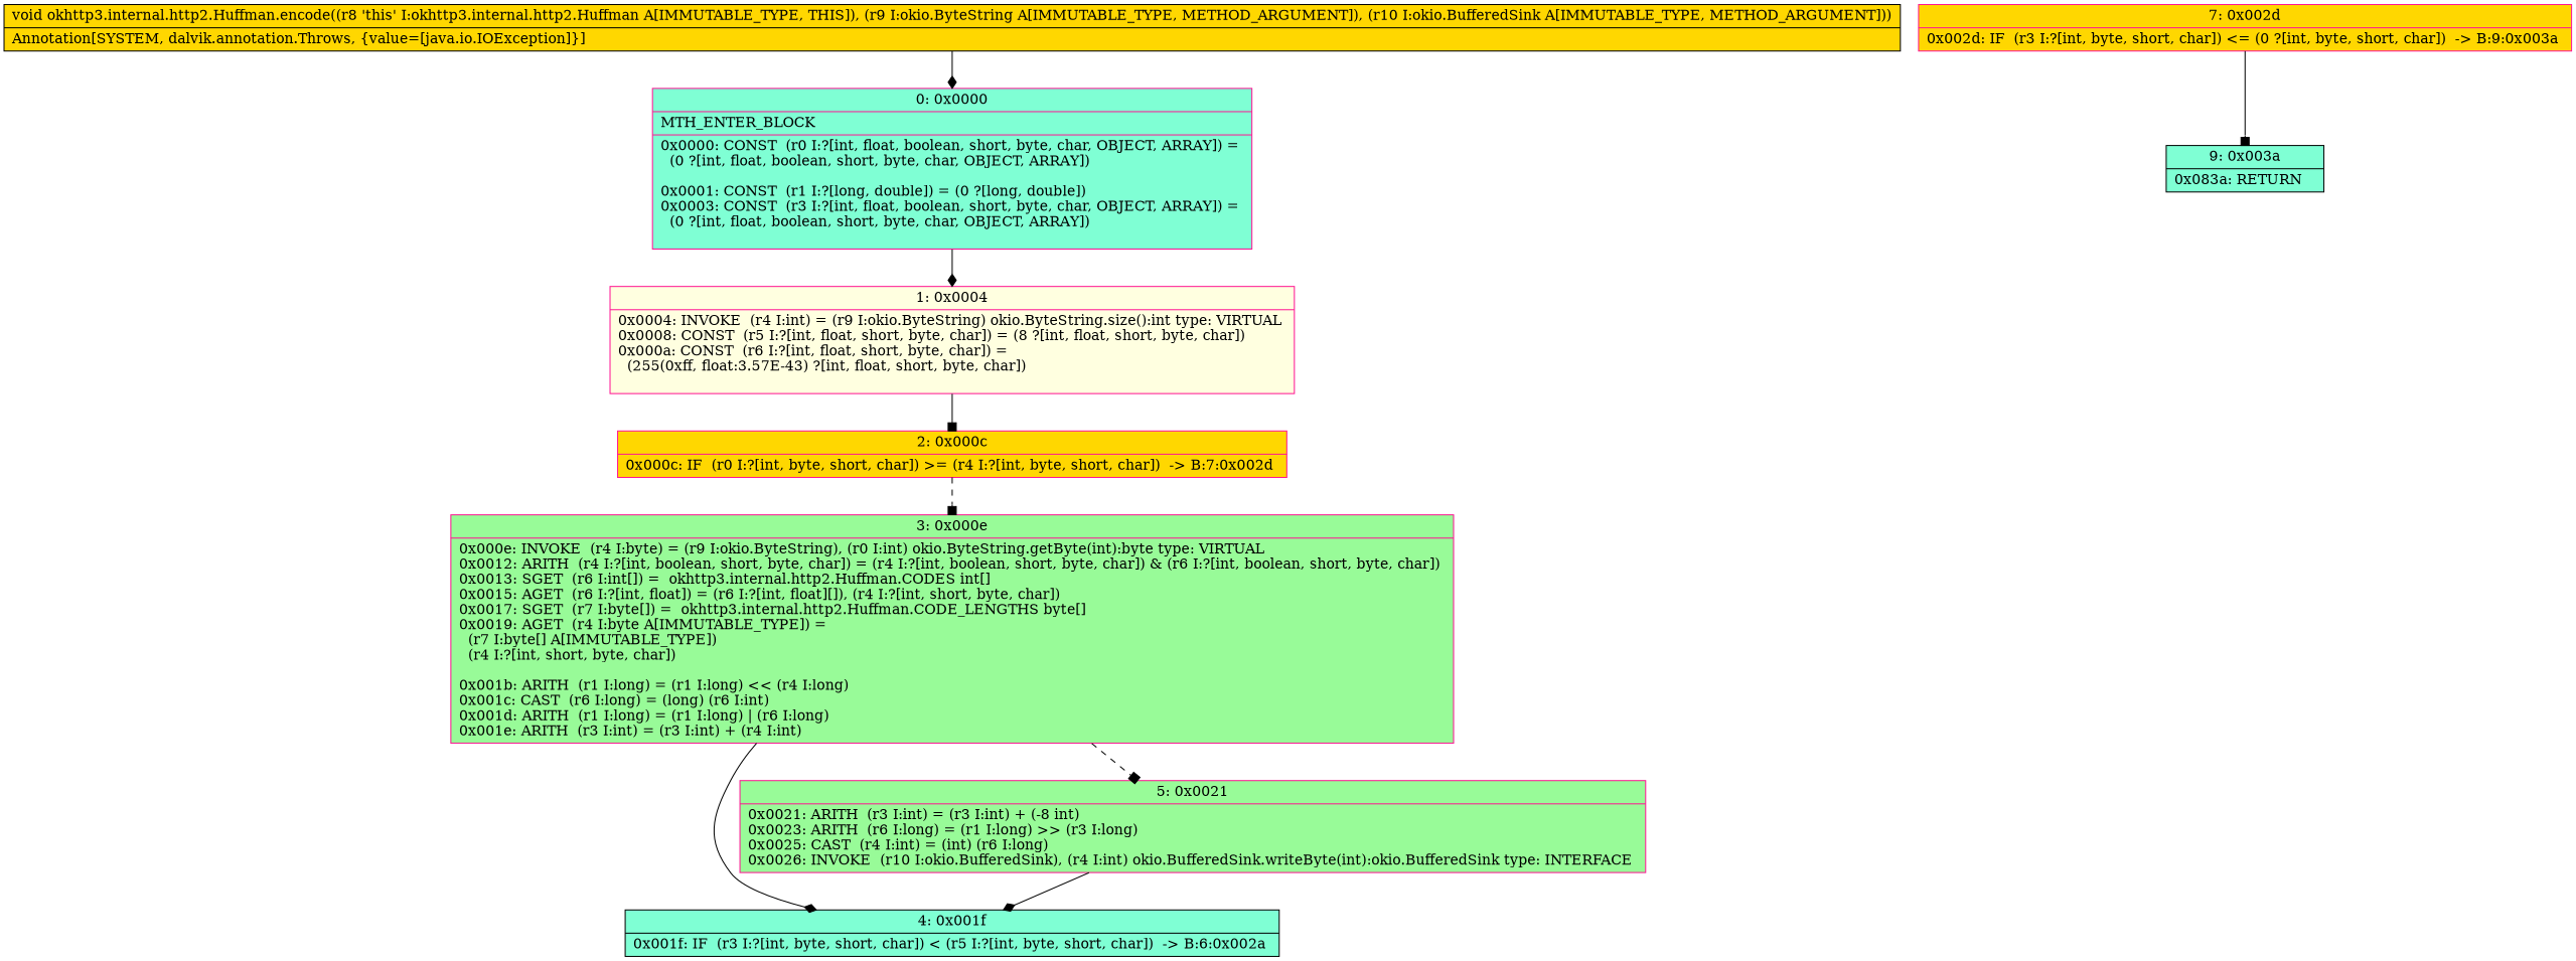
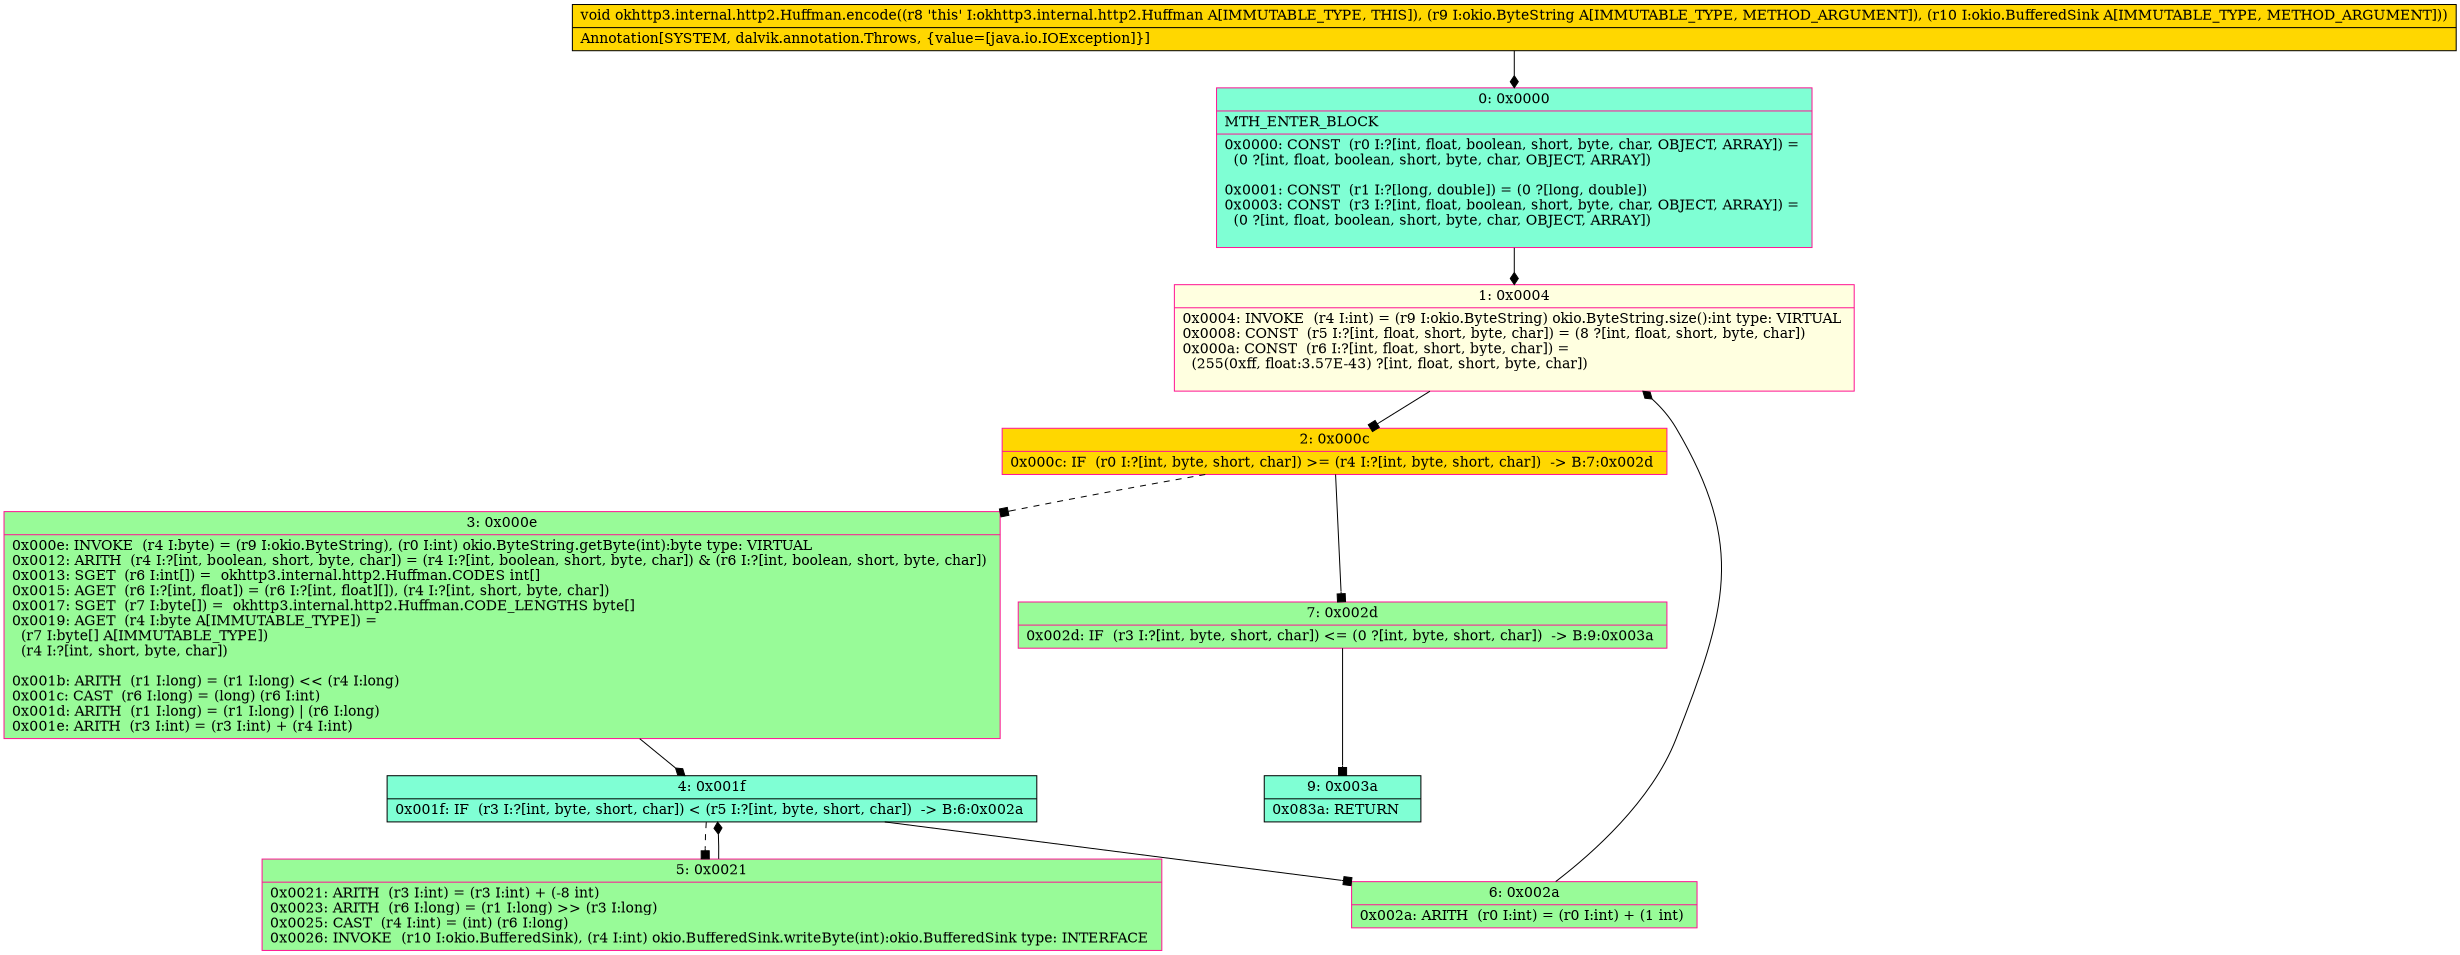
  digraph {
    node [color=deeppink fillcolor=palegreen shape=record style=filled]
    edge [arrowhead=box]
    n1 [fillcolor=aquamarine label="{0\:\ 0x0000|MTH_ENTER_BLOCK\l|0x0000: CONST  (r0 I:?[int, float, boolean, short, byte, char, OBJECT, ARRAY]) = \l  (0 ?[int, float, boolean, short, byte, char, OBJECT, ARRAY])\l \l0x0001: CONST  (r1 I:?[long, double]) = (0 ?[long, double]) \l0x0003: CONST  (r3 I:?[int, float, boolean, short, byte, char, OBJECT, ARRAY]) = \l  (0 ?[int, float, boolean, short, byte, char, OBJECT, ARRAY])\l \l}"]
    n2 [fillcolor=lightyellow label="{1\:\ 0x0004|0x0004: INVOKE  (r4 I:int) = (r9 I:okio.ByteString) okio.ByteString.size():int type: VIRTUAL \l0x0008: CONST  (r5 I:?[int, float, short, byte, char]) = (8 ?[int, float, short, byte, char]) \l0x000a: CONST  (r6 I:?[int, float, short, byte, char]) = \l  (255(0xff, float:3.57E\-43) ?[int, float, short, byte, char])\l \l}"]
    n3 [fillcolor=gold label="{2\:\ 0x000c|0x000c: IF  (r0 I:?[int, byte, short, char]) \>= (r4 I:?[int, byte, short, char])  \-\> B:7:0x002d \l}"]
    n4 [label="{3\:\ 0x000e|0x000e: INVOKE  (r4 I:byte) = (r9 I:okio.ByteString), (r0 I:int) okio.ByteString.getByte(int):byte type: VIRTUAL \l0x0012: ARITH  (r4 I:?[int, boolean, short, byte, char]) = (r4 I:?[int, boolean, short, byte, char]) & (r6 I:?[int, boolean, short, byte, char]) \l0x0013: SGET  (r6 I:int[]) =  okhttp3.internal.http2.Huffman.CODES int[] \l0x0015: AGET  (r6 I:?[int, float]) = (r6 I:?[int, float][]), (r4 I:?[int, short, byte, char]) \l0x0017: SGET  (r7 I:byte[]) =  okhttp3.internal.http2.Huffman.CODE_LENGTHS byte[] \l0x0019: AGET  (r4 I:byte A[IMMUTABLE_TYPE]) = \l  (r7 I:byte[] A[IMMUTABLE_TYPE])\l  (r4 I:?[int, short, byte, char])\l \l0x001b: ARITH  (r1 I:long) = (r1 I:long) \<\< (r4 I:long) \l0x001c: CAST  (r6 I:long) = (long) (r6 I:int) \l0x001d: ARITH  (r1 I:long) = (r1 I:long) \| (r6 I:long) \l0x001e: ARITH  (r3 I:int) = (r3 I:int) + (r4 I:int) \l}"]
-   n5 [fillcolor=gold label="{7\:\ 0x002d|0x002d: IF  (r3 I:?[int, byte, short, char]) \<= (0 ?[int, byte, short, char])  \-\> B:9:0x003a \l}"]
+   n5 [label="{7\:\ 0x002d|0x002d: IF  (r3 I:?[int, byte, short, char]) \<= (0 ?[int, byte, short, char])  \-\> B:9:0x003a \l}"]
    n6 [color=black fillcolor=aquamarine label="{4\:\ 0x001f|0x001f: IF  (r3 I:?[int, byte, short, char]) \< (r5 I:?[int, byte, short, char])  \-\> B:6:0x002a \l}"]
    n7 [color=black fillcolor=aquamarine label="{9\:\ 0x003a|0x083a: RETURN   \l}"]
    n8 [label="{5\:\ 0x0021|0x0021: ARITH  (r3 I:int) = (r3 I:int) + (\-8 int) \l0x0023: ARITH  (r6 I:long) = (r1 I:long) \>\> (r3 I:long) \l0x0025: CAST  (r4 I:int) = (int) (r6 I:long) \l0x0026: INVOKE  (r10 I:okio.BufferedSink), (r4 I:int) okio.BufferedSink.writeByte(int):okio.BufferedSink type: INTERFACE \l}"]
+   n9 [label="{6\:\ 0x002a|0x002a: ARITH  (r0 I:int) = (r0 I:int) + (1 int) \l}"]
    n10 [color=black fillcolor=gold label="{void okhttp3.internal.http2.Huffman.encode((r8 'this' I:okhttp3.internal.http2.Huffman A[IMMUTABLE_TYPE, THIS]), (r9 I:okio.ByteString A[IMMUTABLE_TYPE, METHOD_ARGUMENT]), (r10 I:okio.BufferedSink A[IMMUTABLE_TYPE, METHOD_ARGUMENT]))  | Annotation[SYSTEM, dalvik.annotation.Throws, \{value=[java.io.IOException]\}]\l}"]
    n1 -> n2 [arrowhead=diamond]
    n2 -> n3
    n3 -> n4 [style=dashed]
+   n3 -> n5
    n4 -> n6 [arrowhead=diamond]
    n5 -> n7
-   n4 -> n8 [style=dashed]
+   n6 -> n8 [style=dashed]
+   n6 -> n9
    n8 -> n6 [arrowhead=diamond]
+   n9 -> n2 [arrowhead=diamond]
    n10 -> n1 [arrowhead=diamond]
  }
